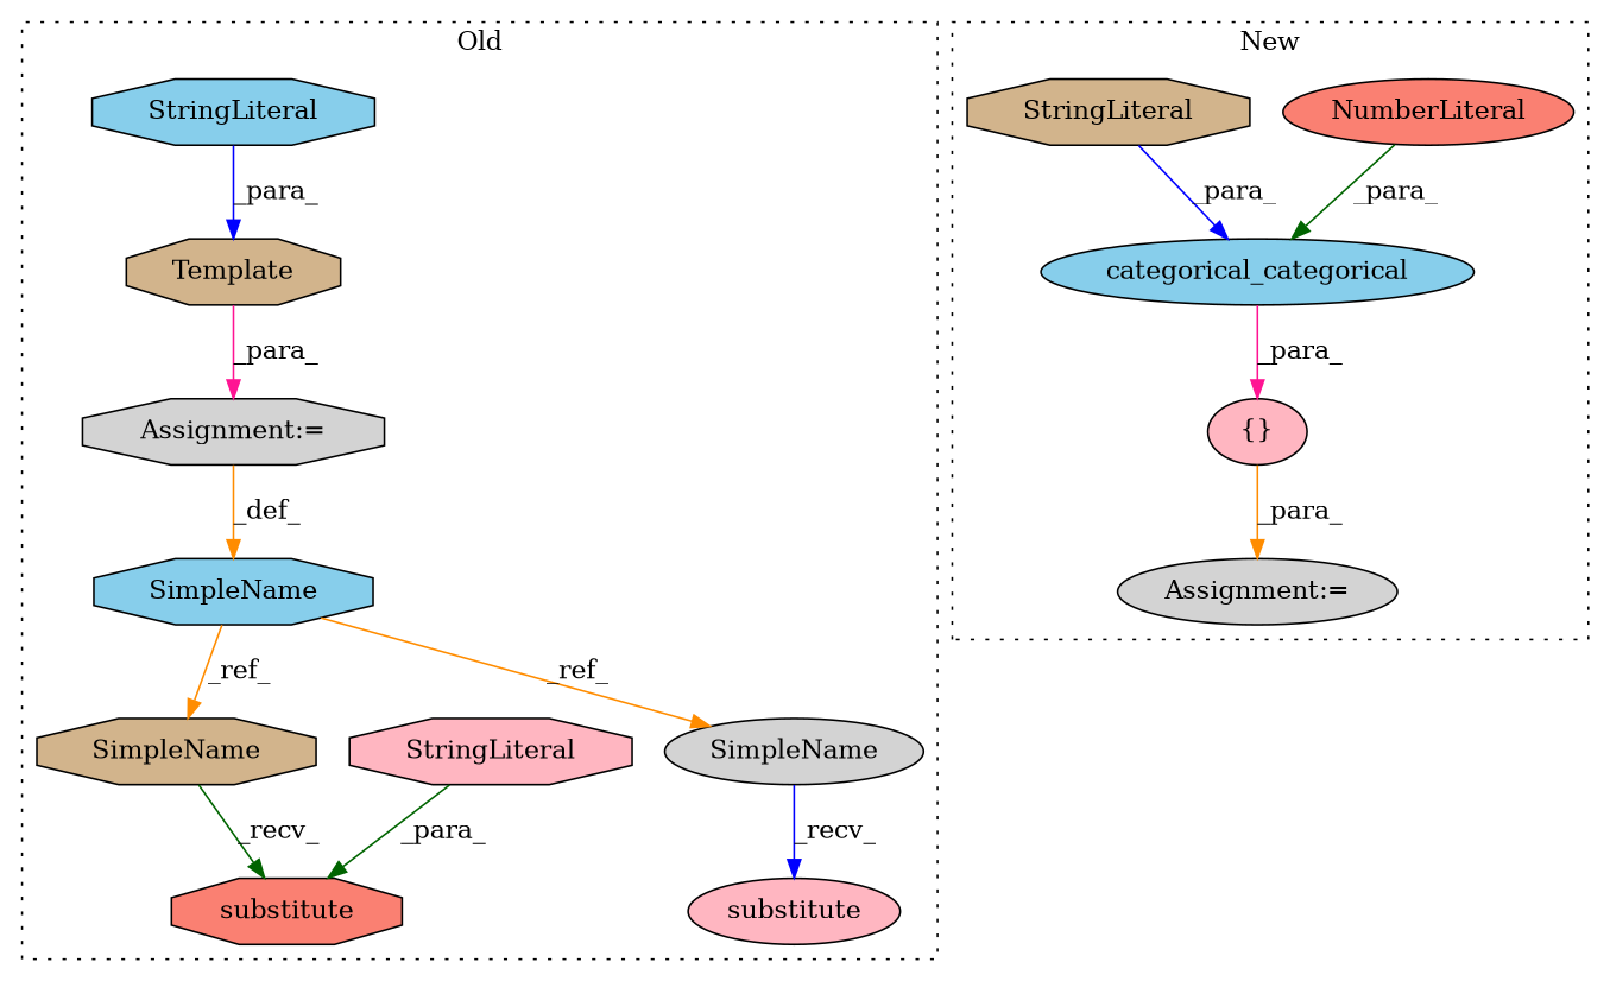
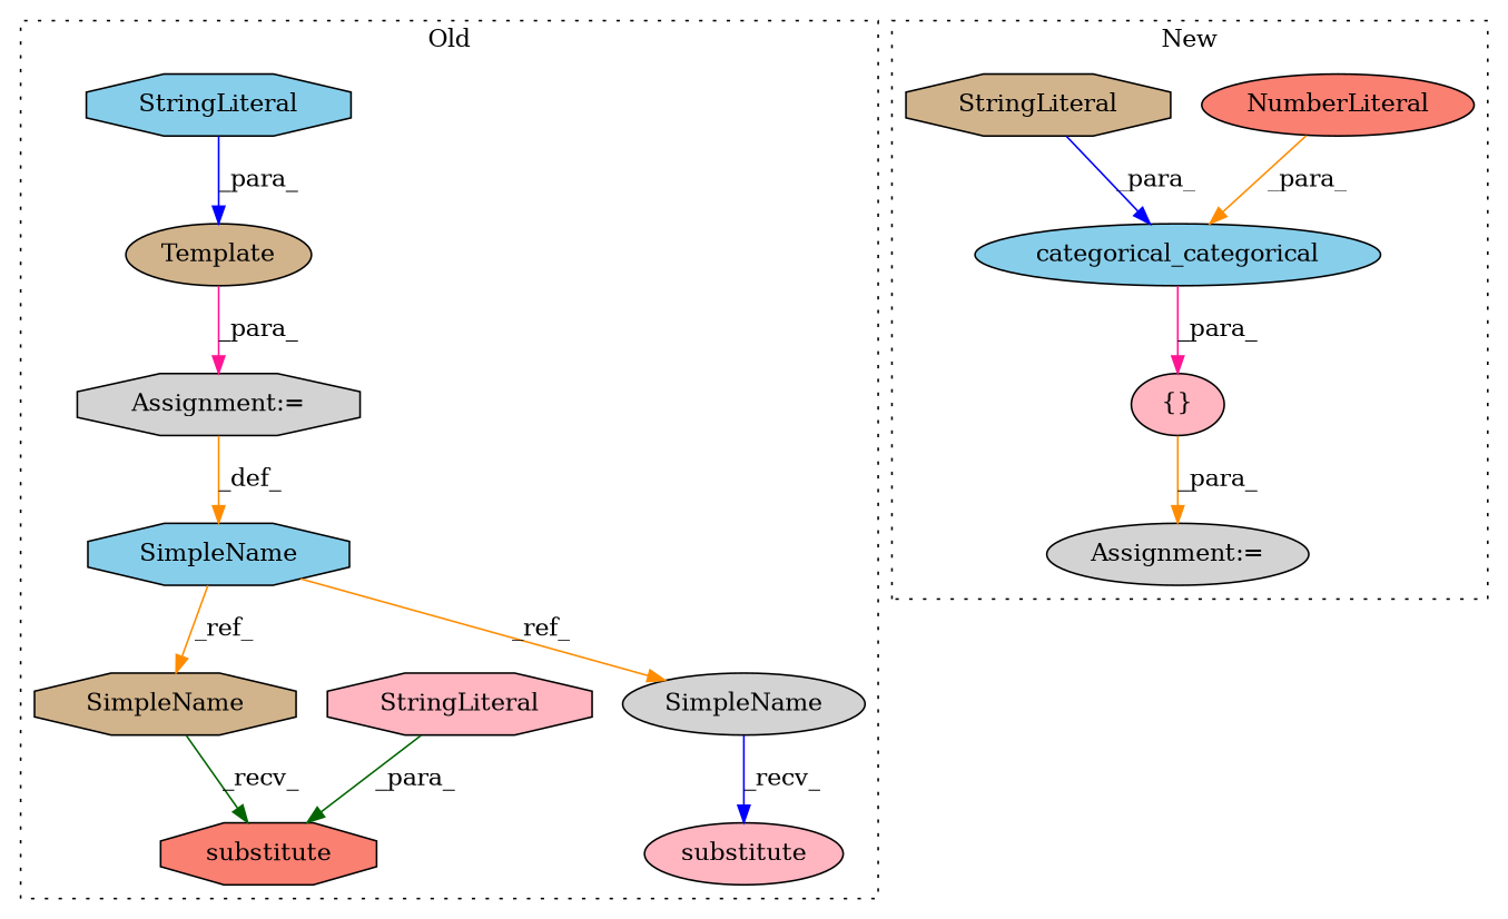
  digraph {
    node [a=32 fillcolor=lightgrey l=1 shape=octagon style=filled]
    edge [color=darkorange]
    n1 [fillcolor=salmon l="11,1" label=substitute s="5936,5980"]
    n2 [a=7 label="Assignment:=" s=5543]
    n3 [a=45 fillcolor=lightpink l=8 label=StringLiteral s=5947]
    n4 [a=42 fillcolor=skyblue l=23 label=SimpleName s=5520]
    n5 [fillcolor=lightpink l="11,1" label=substitute s="6293,6342" shape=ellipse]
-   n6 [fillcolor=tan l="9,1" label=Template s="5544,5890"]
+   n6 [fillcolor=tan l="9,1" label=Template s="5544,5890" shape=ellipse]
    n7 [a=45 fillcolor=skyblue l=337 label=StringLiteral s=5553]
    n8 [a=42 fillcolor=tan l=23 label=SimpleName s=5912]
    n9 [a=42 l=23 label=SimpleName s=6269 shape=ellipse]
    n10 [fillcolor=skyblue l="20,1" label=categorical_categorical s="6522,6549" shape=ellipse]
    n11 [a=4 fillcolor=lightpink l="1,1" label="{}" s="6521,6570" shape=ellipse]
    n12 [a=34 fillcolor=salmon label=NumberLiteral s=6542 shape=ellipse]
    n13 [a=45 fillcolor=tan l=5 label=StringLiteral s=6544]
    n14 [a=7 label="Assignment:=" s=6503 shape=ellipse]
    subgraph cluster_1 {
      label=Old
      style=dotted
      n1
      n2
      n3
      n4
      n5
      n6
      n7
      n8
      n9
    }
    subgraph cluster_2 {
      label=New
      style=dotted
      n10
      n11
      n12
      n13
      n14
    }
    n2 -> n4 [label=_def_]
    n3 -> n1 [color=darkgreen label=_para_]
    n4 -> n8 [label=_ref_]
    n4 -> n9 [label=_ref_]
    n6 -> n2 [color=deeppink label=_para_]
    n7 -> n6 [color=blue label=_para_]
    n8 -> n1 [color=darkgreen label=_recv_]
    n9 -> n5 [color=blue label=_recv_]
    n10 -> n11 [color=deeppink label=_para_]
    n11 -> n14 [label=_para_]
-   n12 -> n10 [color=darkgreen label=_para_]
+   n12 -> n10 [label=_para_]
    n13 -> n10 [color=blue label=_para_]
  }
